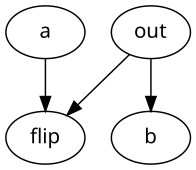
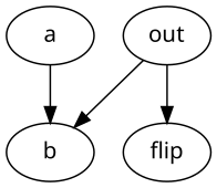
  strict digraph {
    fontname="Noto Sans"
    node [fontname="Noto Sans"]
    edge [fontname="Noto Sans" weight=1.0]
    a
    flip
    out
    b
-   a -> flip
+   a -> b
    out -> flip
    out -> b
  }
